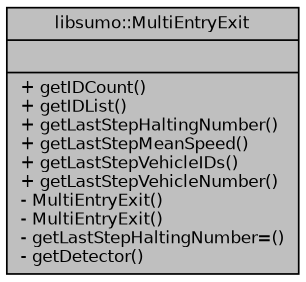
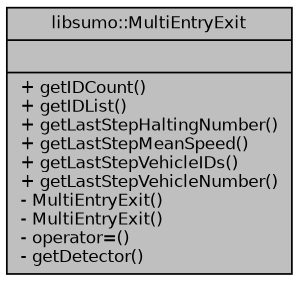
  digraph {
-   n1 [color=black fillcolor=grey75 fontcolor=black fontname=Helvetica fontsize=10 height=0.2 label="{libsumo::MultiEntryExit\n||+ getIDCount()\l+ getIDList()\l+ getLastStepHaltingNumber()\l+ getLastStepMeanSpeed()\l+ getLastStepVehicleIDs()\l+ getLastStepVehicleNumber()\l- MultiEntryExit()\l- MultiEntryExit()\l- getLastStepHaltingNumber=()\l- getDetector()\l}" shape=record style=filled width=0.4]
+   n1 [color=black fillcolor=grey75 fontcolor=black fontname=Helvetica fontsize=10 height=0.2 label="{libsumo::MultiEntryExit\n||+ getIDCount()\l+ getIDList()\l+ getLastStepHaltingNumber()\l+ getLastStepMeanSpeed()\l+ getLastStepVehicleIDs()\l+ getLastStepVehicleNumber()\l- MultiEntryExit()\l- MultiEntryExit()\l- operator=()\l- getDetector()\l}" shape=record style=filled width=0.4]
  }
